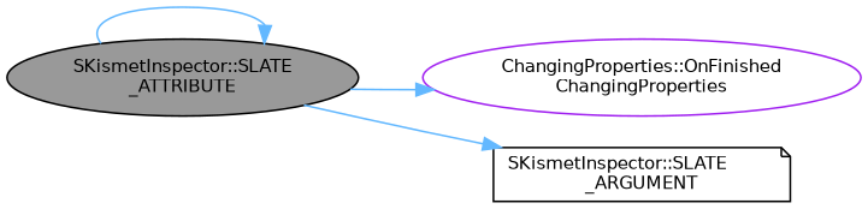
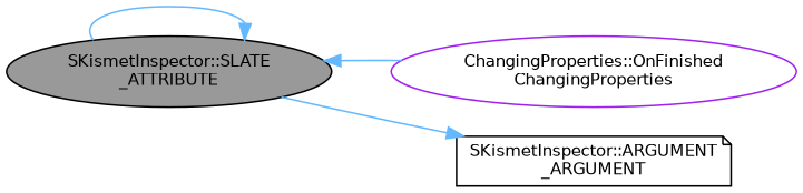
  digraph {
    rankdir=LR
    node [color=black fillcolor=white fontname=Helvetica fontsize=10 shape=ellipse style=filled]
    edge [color=steelblue1 fontname=Helvetica fontsize=10 labelfontname=Helvetica labelfontsize=10 style=solid]
    n1 [fillcolor=grey60 fontcolor=black height=0.2 label="SKismetInspector::SLATE\l_ATTRIBUTE" width=0.4]
    n2 [color=purple height=0.2 label="ChangingProperties::OnFinished\lChangingProperties" width=0.4]
-   n3 [height=0.2 label="SKismetInspector::SLATE\l_ARGUMENT" shape=note width=0.4]
+   n3 [height=0.2 label="SKismetInspector::ARGUMENT\l_ARGUMENT" shape=note width=0.4]
    n1 -> n1
-   n1 -> n2
+   n2 -> n1
    n1 -> n3
  }
